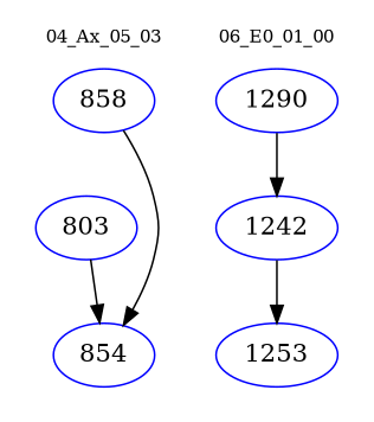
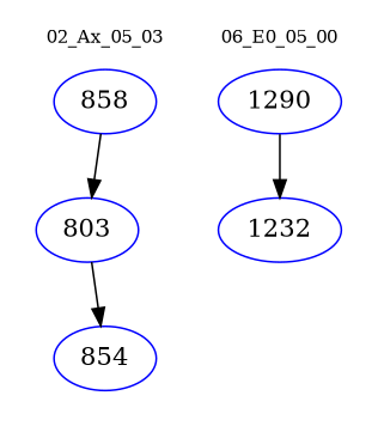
  digraph {
    node [color=blue]
    edge [color=black]
    n1 [label=858]
    n2 [label=803]
    n3 [label=854]
    n4 [label=1290]
-   n5 [label=1242]
-   n6 [label=1253]
+   n5 [label=1232]
    subgraph cluster_1 {
      color=white
      fontsize=10
-     label="04_Ax_05_03"
+     label="02_Ax_05_03"
      n1
      n2
      n3
    }
    subgraph cluster_2 {
      color=white
      fontsize=10
-     label="06_E0_01_00"
+     label="06_E0_05_00"
      n4
      n5
-     n6
    }
-   n1 -> n3
+   n1 -> n2
    n2 -> n3
    n4 -> n5
-   n5 -> n6
  }
